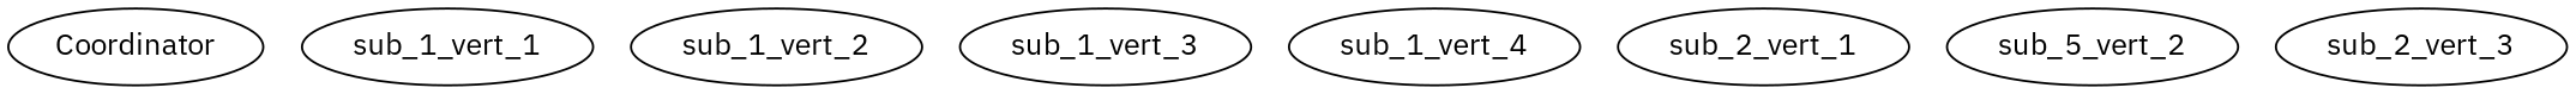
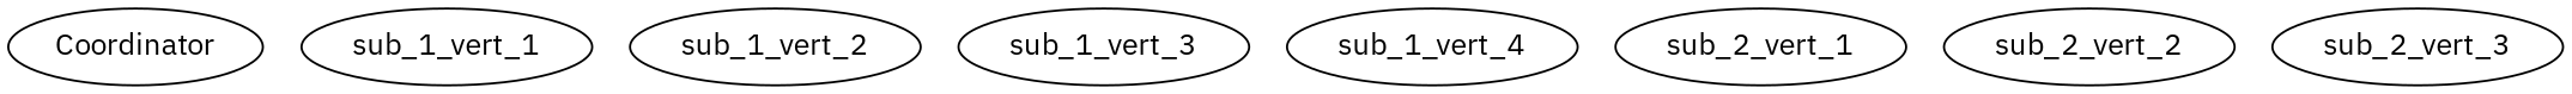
  digraph {
    fontname="IBM Plex Sans"
    node [fontname="IBM Plex Sans"]
    n1 [label=Coordinator]
    n2 [label=sub_1_vert_1]
    n3 [label=sub_1_vert_2]
    n4 [label=sub_1_vert_3]
    n5 [label=sub_1_vert_4]
    n6 [label=sub_2_vert_1]
-   n7 [label=sub_5_vert_2]
+   n7 [label=sub_2_vert_2]
    n8 [label=sub_2_vert_3]
    subgraph cluster_1 {
      color=lightgrey
      label=sub_1
      style=filled
    }
    subgraph cluster_2 {
      color=lightgrey
      label=sub_2
      style=filled
    }
  }
